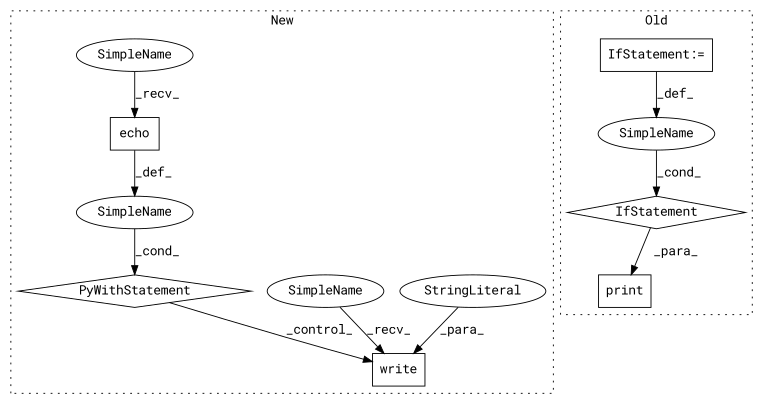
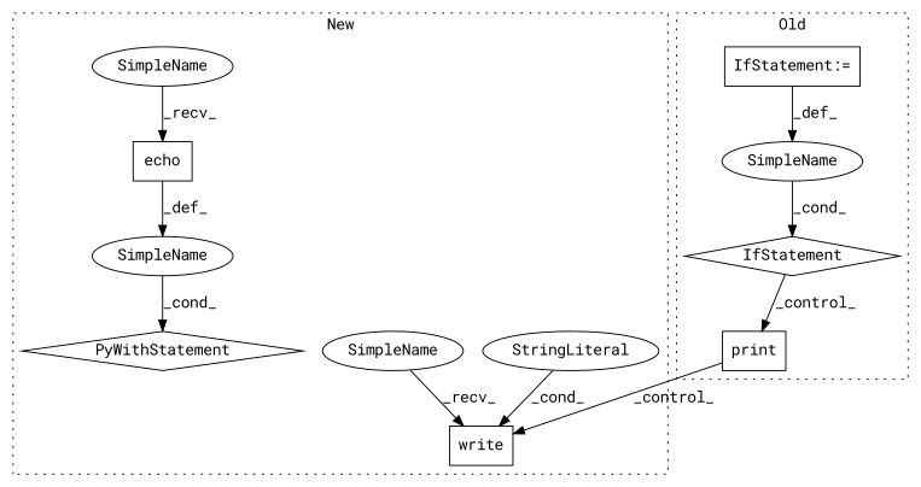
  digraph {
    fontname="Roboto Mono"
    node [a=42 fontname="Roboto Mono" l=9 shape=ellipse]
    edge [fontname="Roboto Mono"]
    n1 [a=25 l="4,2" label=IfStatement s="129,139" shape=diamond]
    n2 [label=SimpleName l=""]
    n3 [a=32 l="6,1" label=print s="149,175" shape=box]
    n4 [a=7 l=1 label="IfStatement:=" s=88 shape=box]
    n5 [a=32 l=6 label=echo s=346 shape=box]
    n6 [a=104 l="10,2" label=PyWithStatement s="326,352" shape=diamond]
    n7 [label=SimpleName l=""]
    n8 [a=32 l="6,1" label=write s="475,497" shape=box]
    n9 [a=45 label=StringLiteral s=481]
    n10 [label=SimpleName s=465]
    n11 [label=SimpleName s=336]
    subgraph cluster_1 {
      label=Old
      style=dotted
      n1
      n2
      n3
      n4
    }
    subgraph cluster_2 {
      label=New
      style=dotted
      n5
      n6
      n7
      n8
      n9
      n10
      n11
    }
-   n1 -> n3 [label=_para_]
+   n1 -> n3 [label=_control_]
    n2 -> n1 [label=_cond_]
    n4 -> n2 [label=_def_]
    n5 -> n7 [label=_def_]
-   n6 -> n8 [label=_control_]
+   n3 -> n8 [label=_control_]
    n7 -> n6 [label=_cond_]
-   n9 -> n8 [label=_para_]
+   n9 -> n8 [label=_cond_]
    n10 -> n8 [label=_recv_]
    n11 -> n5 [label=_recv_]
  }
